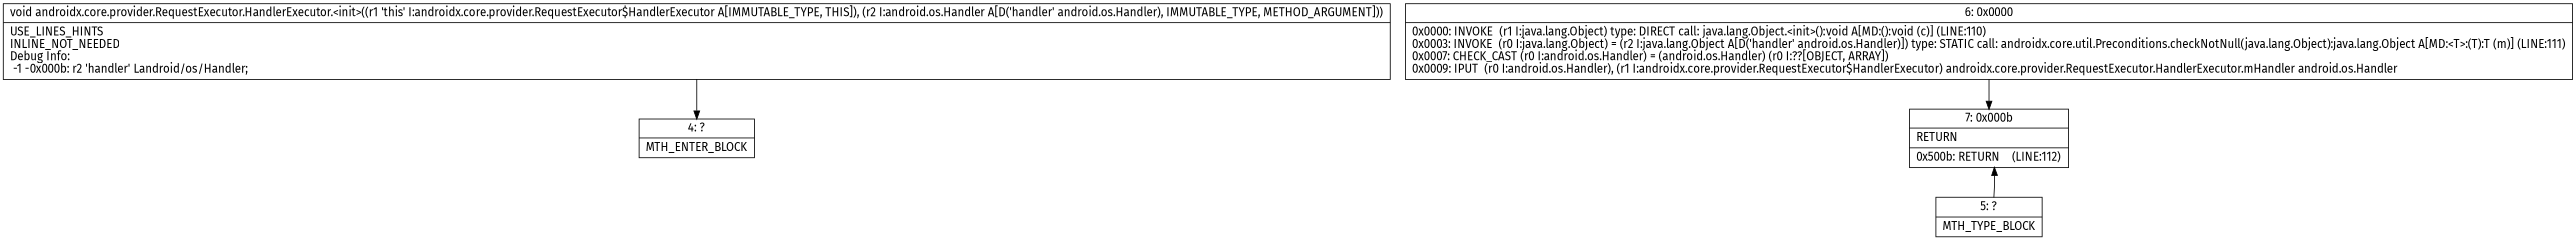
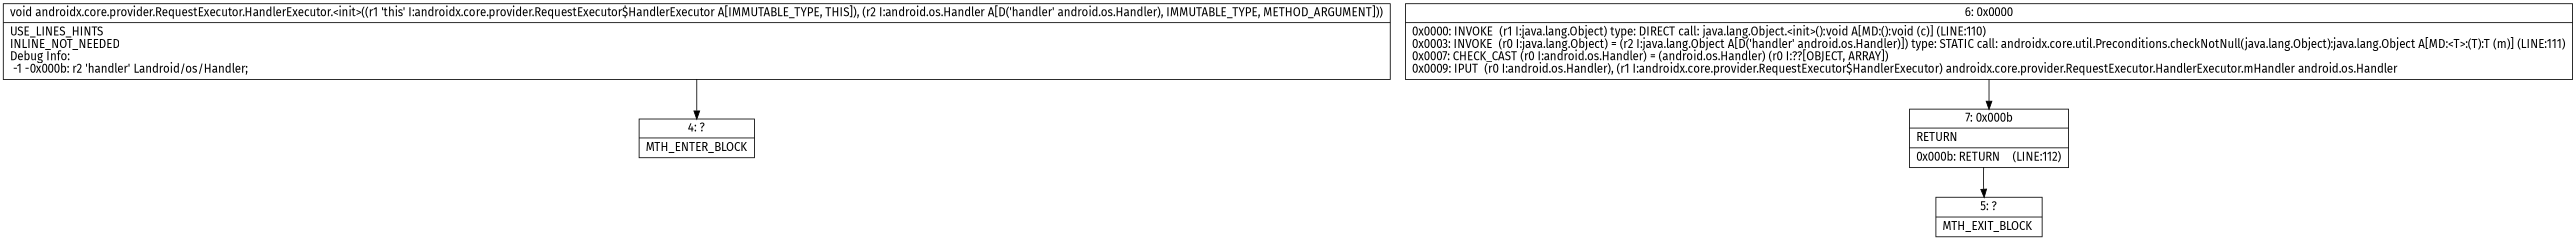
  digraph {
    fontname="Fira Sans"
    node [fontname="Fira Sans" shape=record]
    edge [fontname="Fira Sans"]
    n1 [label="{4\:\ ?|MTH_ENTER_BLOCK\l}"]
    n2 [label="{6\:\ 0x0000|0x0000: INVOKE  (r1 I:java.lang.Object) type: DIRECT call: java.lang.Object.\<init\>():void A[MD:():void (c)] (LINE:110)\l0x0003: INVOKE  (r0 I:java.lang.Object) = (r2 I:java.lang.Object A[D('handler' android.os.Handler)]) type: STATIC call: androidx.core.util.Preconditions.checkNotNull(java.lang.Object):java.lang.Object A[MD:\<T\>:(T):T (m)] (LINE:111)\l0x0007: CHECK_CAST (r0 I:android.os.Handler) = (android.os.Handler) (r0 I:??[OBJECT, ARRAY]) \l0x0009: IPUT  (r0 I:android.os.Handler), (r1 I:androidx.core.provider.RequestExecutor$HandlerExecutor) androidx.core.provider.RequestExecutor.HandlerExecutor.mHandler android.os.Handler \l}"]
-   n3 [label="{7\:\ 0x000b|RETURN\l|0x500b: RETURN    (LINE:112)\l}"]
-   n4 [label="{5\:\ ?|MTH_TYPE_BLOCK\l}"]
+   n3 [label="{7\:\ 0x000b|RETURN\l|0x000b: RETURN    (LINE:112)\l}"]
+   n4 [label="{5\:\ ?|MTH_EXIT_BLOCK\l}"]
    n5 [label="{void androidx.core.provider.RequestExecutor.HandlerExecutor.\<init\>((r1 'this' I:androidx.core.provider.RequestExecutor$HandlerExecutor A[IMMUTABLE_TYPE, THIS]), (r2 I:android.os.Handler A[D('handler' android.os.Handler), IMMUTABLE_TYPE, METHOD_ARGUMENT]))  | USE_LINES_HINTS\lINLINE_NOT_NEEDED\lDebug Info:\l  \-1 \-0x000b: r2 'handler' Landroid\/os\/Handler;\l}"]
    n2 -> n3
-   n4 -> n3
+   n3 -> n4
    n5 -> n1
  }
